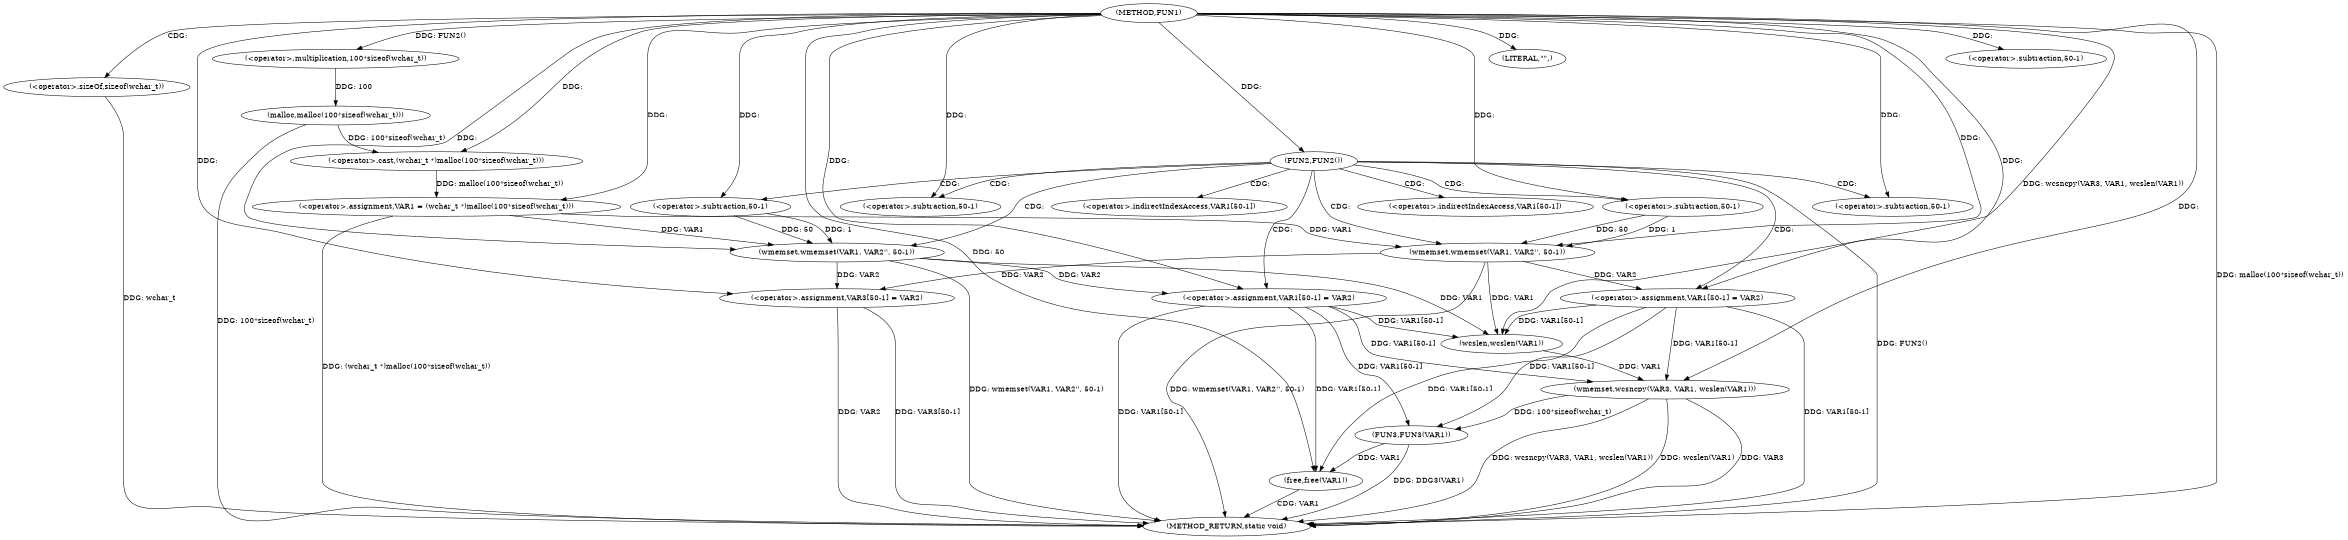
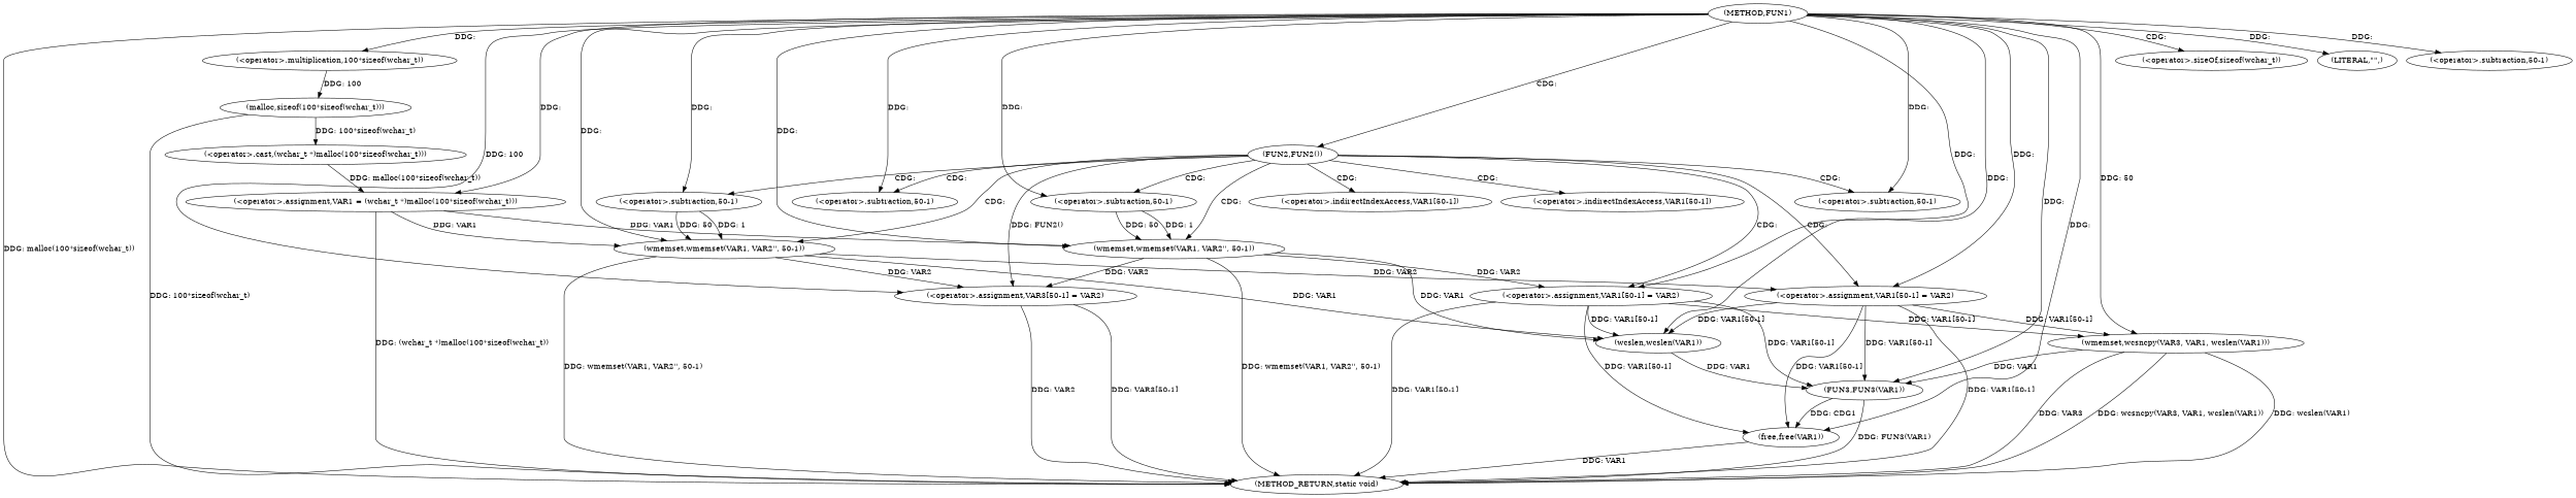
  digraph {
    n1 [label="(METHOD,FUN1)"]
    n2 [label="(<operator>.assignment,VAR1 = (wchar_t *)malloc(100*sizeof(wchar_t)))"]
    n3 [label="(<operator>.multiplication,100*sizeof(wchar_t))"]
    n4 [label="(<operator>.sizeOf,sizeof(wchar_t))"]
    n5 [label="(FUN2,FUN2())"]
    n6 [label="(wmemset,wmemset(VAR1, VAR2'', 50-1))"]
    n7 [label="(<operator>.subtraction,50-1)"]
    n8 [label="(<operator>.assignment,VAR1[50-1] = VAR2)"]
    n9 [label="(<operator>.subtraction,50-1)"]
    n10 [label="(wmemset,wmemset(VAR1, VAR2'', 50-1))"]
    n11 [label="(<operator>.subtraction,50-1)"]
    n12 [label="(<operator>.assignment,VAR1[50-1] = VAR2)"]
    n13 [label="(<operator>.subtraction,50-1)"]
    n14 [label="(LITERAL,\"\",)"]
    n15 [label="(wmemset,wcsncpy(VAR3, VAR1, wcslen(VAR1)))"]
    n16 [label="(wcslen,wcslen(VAR1))"]
    n17 [label="(<operator>.assignment,VAR3[50-1] = VAR2)"]
    n18 [label="(<operator>.subtraction,50-1)"]
    n19 [label="(FUN3,FUN3(VAR1))"]
    n20 [label="(free,free(VAR1))"]
    n21 [label="(METHOD_RETURN,static void)"]
-   n22 [label="(malloc,malloc(100*sizeof(wchar_t)))"]
+   n22 [label="(malloc,sizeof(100*sizeof(wchar_t)))"]
    n23 [label="(<operator>.indirectIndexAccess,VAR1[50-1])"]
    n24 [label="(<operator>.indirectIndexAccess,VAR1[50-1])"]
    n25 [label="(<operator>.cast,(wchar_t *)malloc(100*sizeof(wchar_t)))"]
    n1 -> n2 [label="DDG: "]
-   n1 -> n3 [label="DDG: FUN2()"]
+   n1 -> n3 [label="DDG: "]
    n1 -> n4 [label="CDG: "]
-   n1 -> n5 [label="DDG: "]
+   n1 -> n5 [label="CDG: "]
    n1 -> n6 [label="DDG: "]
    n1 -> n7 [label="DDG: "]
    n1 -> n8 [label="DDG: "]
    n1 -> n9 [label="DDG: "]
    n1 -> n10 [label="DDG: "]
    n1 -> n11 [label="DDG: "]
    n1 -> n12 [label="DDG: "]
    n1 -> n13 [label="DDG: "]
    n1 -> n14 [label="DDG: "]
-   n1 -> n15 [label="DDG: "]
-   n1 -> n16 [label="DDG: wcsncpy(VAR3, VAR1, wcslen(VAR1))"]
-   n1 -> n17 [label="DDG: "]
+   n1 -> n15 [label="DDG: 50"]
+   n1 -> n16 [label="DDG: "]
+   n1 -> n17 [label="DDG: 100"]
    n1 -> n18 [label="DDG: "]
-   n1 -> n25 [label="DDG: "]
-   n1 -> n20 [label="DDG: 50"]
+   n1 -> n19 [label="DDG: "]
+   n1 -> n20 [label="DDG: "]
    n1 -> n21 [label="DDG: malloc(100*sizeof(wchar_t))"]
    n2 -> n6 [label="DDG: VAR1"]
    n2 -> n10 [label="DDG: VAR1"]
    n2 -> n21 [label="DDG: (wchar_t *)malloc(100*sizeof(wchar_t))"]
    n3 -> n22 [label="DDG: 100"]
-   n4 -> n21 [label="DDG: wchar_t"]
    n5 -> n6 [label="CDG: "]
    n5 -> n7 [label="CDG: "]
    n5 -> n8 [label="CDG: "]
    n5 -> n9 [label="CDG: "]
    n5 -> n10 [label="CDG: "]
    n5 -> n11 [label="CDG: "]
    n5 -> n12 [label="CDG: "]
    n5 -> n13 [label="CDG: "]
-   n5 -> n21 [label="DDG: FUN2()"]
+   n5 -> n17 [label="DDG: FUN2()"]
    n5 -> n23 [label="CDG: "]
    n5 -> n24 [label="CDG: "]
    n6 -> n8 [label="DDG: VAR2"]
    n6 -> n16 [label="DDG: VAR1"]
    n6 -> n17 [label="DDG: VAR2"]
    n6 -> n21 [label="DDG: wmemset(VAR1, VAR2'', 50-1)"]
    n7 -> n6 [label="DDG: 50"]
    n7 -> n6 [label="DDG: 1"]
    n8 -> n15 [label="DDG: VAR1[50-1]"]
    n8 -> n16 [label="DDG: VAR1[50-1]"]
    n8 -> n19 [label="DDG: VAR1[50-1]"]
    n8 -> n20 [label="DDG: VAR1[50-1]"]
    n8 -> n21 [label="DDG: VAR1[50-1]"]
    n10 -> n12 [label="DDG: VAR2"]
    n10 -> n16 [label="DDG: VAR1"]
    n10 -> n17 [label="DDG: VAR2"]
    n10 -> n21 [label="DDG: wmemset(VAR1, VAR2'', 50-1)"]
    n11 -> n10 [label="DDG: 50"]
    n11 -> n10 [label="DDG: 1"]
    n12 -> n15 [label="DDG: VAR1[50-1]"]
    n12 -> n16 [label="DDG: VAR1[50-1]"]
    n12 -> n19 [label="DDG: VAR1[50-1]"]
    n12 -> n20 [label="DDG: VAR1[50-1]"]
    n12 -> n21 [label="DDG: VAR1[50-1]"]
-   n15 -> n19 [label="DDG: 100*sizeof(wchar_t)"]
+   n15 -> n19 [label="DDG: VAR1"]
    n15 -> n21 [label="DDG: wcslen(VAR1)"]
    n15 -> n21 [label="DDG: VAR3"]
    n15 -> n21 [label="DDG: wcsncpy(VAR3, VAR1, wcslen(VAR1))"]
-   n16 -> n15 [label="DDG: VAR1"]
+   n16 -> n19 [label="DDG: VAR1"]
    n17 -> n21 [label="DDG: VAR2"]
    n17 -> n21 [label="DDG: VAR3[50-1]"]
-   n19 -> n20 [label="DDG: VAR1"]
-   n19 -> n21 [label="DDG: DDG3(VAR1)"]
-   n20 -> n21 [label="CDG: VAR1"]
+   n19 -> n20 [label="DDG: CDG1"]
+   n19 -> n21 [label="DDG: FUN3(VAR1)"]
+   n20 -> n21 [label="DDG: VAR1"]
    n22 -> n21 [label="DDG: 100*sizeof(wchar_t)"]
    n22 -> n25 [label="DDG: 100*sizeof(wchar_t)"]
    n25 -> n2 [label="DDG: malloc(100*sizeof(wchar_t))"]
  }
